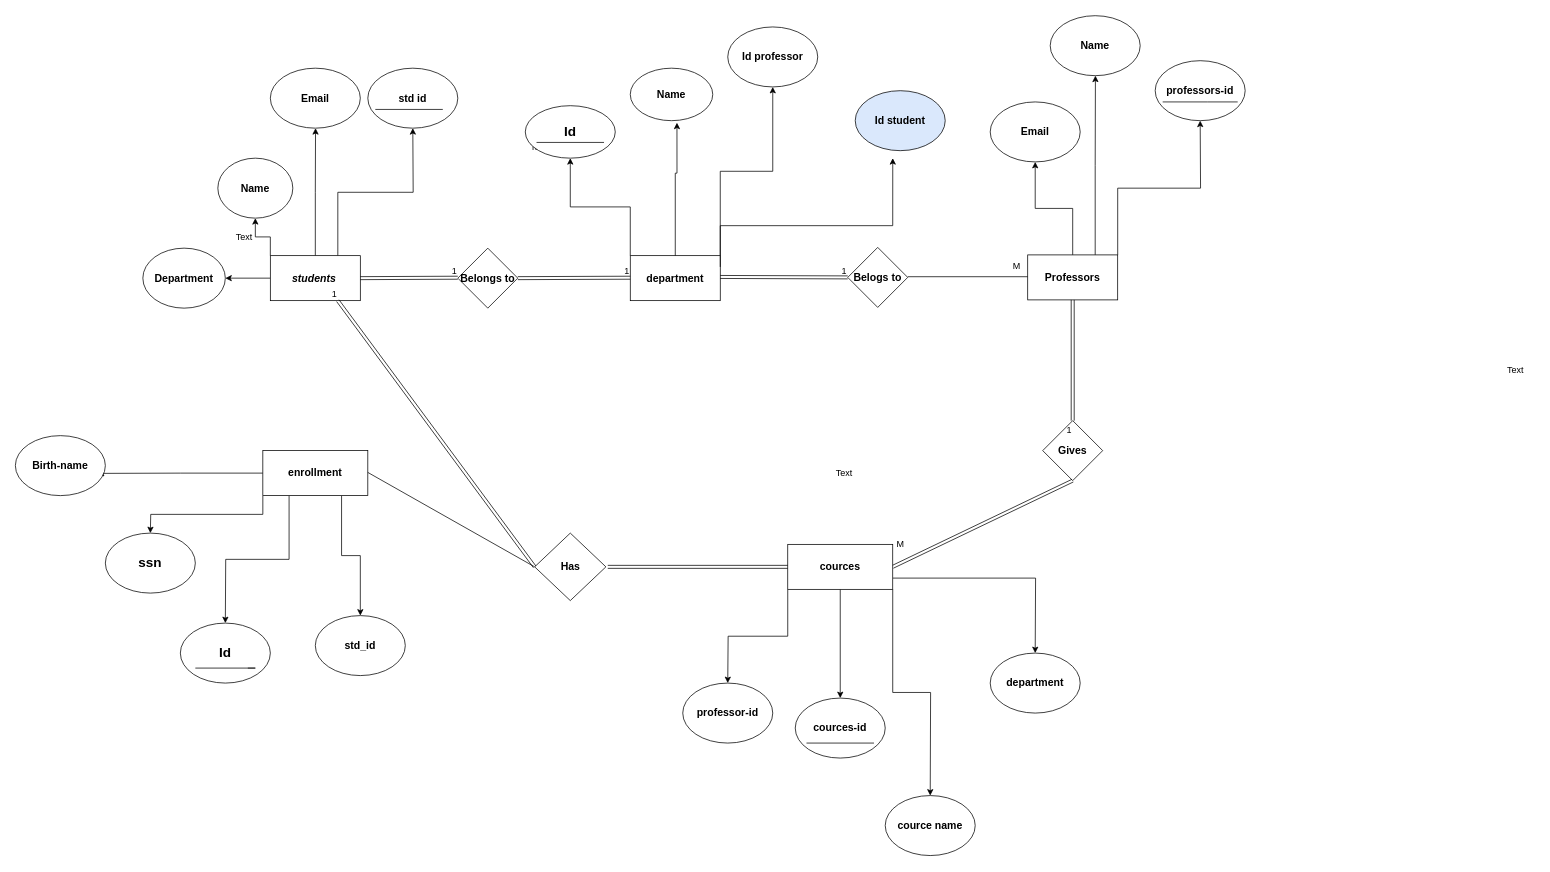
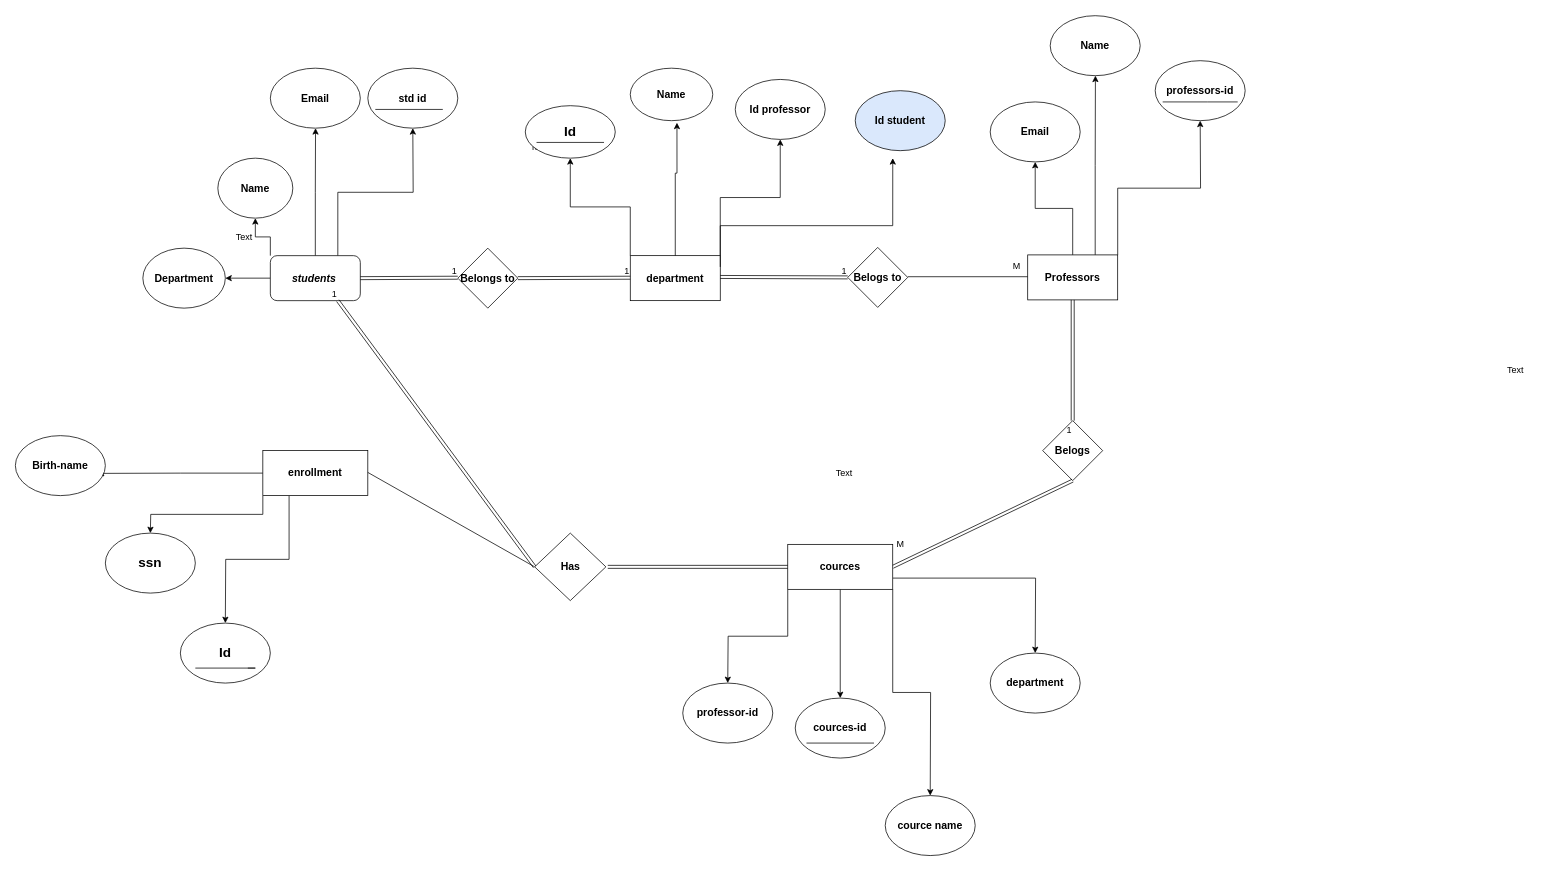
  <mxCell id="0" />
  <mxCell id="1" parent="0" />
  <mxCell id="2" style="edgeStyle=orthogonalEdgeStyle;rounded=0;orthogonalLoop=1;jettySize=auto;html=1;exitX=0;exitY=1;exitDx=0;exitDy=0;" parent="1" source="6" edge="1"><mxGeometry relative="1" as="geometry"><mxPoint x="200" y="710" as="targetPoint" /></mxGeometry></mxCell>
  <mxCell id="3" style="edgeStyle=orthogonalEdgeStyle;rounded=0;orthogonalLoop=1;jettySize=auto;html=1;exitX=0.25;exitY=1;exitDx=0;exitDy=0;" parent="1" source="6" edge="1"><mxGeometry relative="1" as="geometry"><mxPoint x="300" y="830" as="targetPoint" /></mxGeometry></mxCell>
- <mxCell id="4" style="edgeStyle=orthogonalEdgeStyle;rounded=0;orthogonalLoop=1;jettySize=auto;html=1;exitX=0.75;exitY=1;exitDx=0;exitDy=0;entryX=0.5;entryY=0;entryDx=0;entryDy=0;" parent="1" source="6" target="66" edge="1"><mxGeometry relative="1" as="geometry" /></mxCell>
  <mxCell id="5" style="edgeStyle=orthogonalEdgeStyle;rounded=0;orthogonalLoop=1;jettySize=auto;html=1;exitX=0;exitY=0.5;exitDx=0;exitDy=0;" parent="1" source="6" edge="1"><mxGeometry relative="1" as="geometry"><mxPoint x="130" y="630.385" as="targetPoint" /></mxGeometry></mxCell>
  <mxCell id="6" value="&lt;h3&gt;enrollment&lt;/h3&gt;" style="rounded=0;whiteSpace=wrap;html=1;" parent="1" vertex="1"><mxGeometry x="350" y="600" width="140" height="60" as="geometry" /></mxCell>
  <mxCell id="7" style="edgeStyle=orthogonalEdgeStyle;rounded=0;orthogonalLoop=1;jettySize=auto;html=1;exitX=0;exitY=0;exitDx=0;exitDy=0;entryX=0.5;entryY=1;entryDx=0;entryDy=0;" parent="1" source="11" target="19" edge="1"><mxGeometry relative="1" as="geometry" /></mxCell>
  <mxCell id="8" style="edgeStyle=orthogonalEdgeStyle;rounded=0;orthogonalLoop=1;jettySize=auto;html=1;exitX=0.5;exitY=0;exitDx=0;exitDy=0;" parent="1" source="11" edge="1"><mxGeometry relative="1" as="geometry"><mxPoint x="420.294" y="170" as="targetPoint" /></mxGeometry></mxCell>
  <mxCell id="9" style="edgeStyle=orthogonalEdgeStyle;rounded=0;orthogonalLoop=1;jettySize=auto;html=1;exitX=0.75;exitY=0;exitDx=0;exitDy=0;" parent="1" source="11" edge="1"><mxGeometry relative="1" as="geometry"><mxPoint x="550" y="170" as="targetPoint" /></mxGeometry></mxCell>
  <mxCell id="10" style="edgeStyle=orthogonalEdgeStyle;rounded=0;orthogonalLoop=1;jettySize=auto;html=1;exitX=0;exitY=0.5;exitDx=0;exitDy=0;" parent="1" source="11" target="20" edge="1"><mxGeometry relative="1" as="geometry"><mxPoint x="310" y="369.588" as="targetPoint" /></mxGeometry></mxCell>
- <mxCell id="11" value="&lt;h3&gt;&lt;b&gt;&amp;nbsp; &amp;nbsp; &amp;nbsp; &amp;nbsp;students&lt;/b&gt;&lt;/h3&gt;" style="rounded=0;whiteSpace=wrap;html=1;align=left;fontStyle=2" parent="1" vertex="1"><mxGeometry x="360" y="340" width="120" height="60" as="geometry" /></mxCell>
+ <mxCell id="11" value="&lt;h3&gt;&lt;b&gt;&amp;nbsp; &amp;nbsp; &amp;nbsp; &amp;nbsp;students&lt;/b&gt;&lt;/h3&gt;" style="whiteSpace=wrap;html=1;align=left;fontStyle=2;rounded=1;" parent="1" vertex="1"><mxGeometry x="360" y="340" width="120" height="60" as="geometry" /></mxCell>
  <mxCell id="12" value="&lt;h3&gt;Belongs to&lt;/h3&gt;" style="rhombus;whiteSpace=wrap;html=1;" parent="1" vertex="1"><mxGeometry x="610" y="330" width="80" height="80" as="geometry" /></mxCell>
  <mxCell id="13" style="edgeStyle=orthogonalEdgeStyle;rounded=0;orthogonalLoop=1;jettySize=auto;html=1;exitX=0;exitY=0;exitDx=0;exitDy=0;" parent="1" source="15" target="28" edge="1"><mxGeometry relative="1" as="geometry"><mxPoint x="790" y="250" as="targetPoint" /></mxGeometry></mxCell>
  <mxCell id="14" style="edgeStyle=orthogonalEdgeStyle;rounded=0;orthogonalLoop=1;jettySize=auto;html=1;exitX=1;exitY=0;exitDx=0;exitDy=0;entryX=0.5;entryY=1;entryDx=0;entryDy=0;" parent="1" source="15" target="22" edge="1"><mxGeometry relative="1" as="geometry" /></mxCell>
  <mxCell id="15" value="&lt;h3&gt;department&lt;/h3&gt;" style="rounded=0;whiteSpace=wrap;html=1;" parent="1" vertex="1"><mxGeometry x="840" y="340" width="120" height="60" as="geometry" /></mxCell>
  <mxCell id="16" value="Text" style="text;html=1;align=center;verticalAlign=middle;resizable=0;points=[];autosize=1;strokeColor=none;fillColor=none;" parent="1" vertex="1"><mxGeometry x="300" width="50" height="30" as="geometry" y="300" /></mxCell>
  <mxCell id="17" value="&lt;h3&gt;std id&lt;/h3&gt;" style="ellipse;whiteSpace=wrap;html=1;" parent="1" vertex="1"><mxGeometry x="490" y="90" width="120" height="80" as="geometry" /></mxCell>
  <mxCell id="18" value="&lt;h3&gt;Email&lt;/h3&gt;" style="ellipse;whiteSpace=wrap;html=1;" parent="1" vertex="1"><mxGeometry x="360" y="90" width="120" height="80" as="geometry" /></mxCell>
  <mxCell id="19" value="&lt;h3&gt;Name&lt;/h3&gt;" style="ellipse;whiteSpace=wrap;html=1;fontStyle=1" parent="1" vertex="1"><mxGeometry x="290" y="210" width="100" height="80" as="geometry" /></mxCell>
  <mxCell id="20" value="&lt;h3&gt;Department&lt;/h3&gt;" style="ellipse;whiteSpace=wrap;html=1;" parent="1" vertex="1"><mxGeometry x="190" y="330" width="110" height="80" as="geometry" /></mxCell>
  <mxCell id="21" value="" style="line;strokeWidth=1;rotatable=0;dashed=0;labelPosition=right;align=left;verticalAlign=middle;spacingTop=0;spacingLeft=6;points=[];portConstraint=eastwest;" parent="1" vertex="1"><mxGeometry x="500" y="140" width="90" height="10" as="geometry" /></mxCell>
- <mxCell id="22" value="&lt;h3&gt;Id professor&lt;/h3&gt;" style="ellipse;whiteSpace=wrap;html=1;" parent="1" vertex="1"><mxGeometry x="970" y="35" width="120" height="80" as="geometry" /></mxCell>
+ <mxCell id="22" value="&lt;h3&gt;Id professor&lt;/h3&gt;" style="ellipse;whiteSpace=wrap;html=1;" parent="1" vertex="1"><mxGeometry x="980" y="105" width="120" height="80" as="geometry" /></mxCell>
  <mxCell id="23" value="&lt;h3&gt;Name&lt;/h3&gt;" style="ellipse;whiteSpace=wrap;html=1;" parent="1" vertex="1"><mxGeometry x="840" y="90" width="110" height="70" as="geometry" /></mxCell>
  <mxCell id="24" style="edgeStyle=orthogonalEdgeStyle;rounded=0;orthogonalLoop=1;jettySize=auto;html=1;entryX=0.566;entryY=1.039;entryDx=0;entryDy=0;entryPerimeter=0;" parent="1" source="15" target="23" edge="1"><mxGeometry relative="1" as="geometry"><Array as="points"><mxPoint x="900" y="230" /><mxPoint x="902" y="230" /></Array></mxGeometry></mxCell>
  <mxCell id="25" value="" style="endArrow=none;html=1;rounded=0;" parent="1" source="28" edge="1"><mxGeometry relative="1" as="geometry"><mxPoint x="720" y="190" as="sourcePoint" /><mxPoint x="800" y="190.41" as="targetPoint" /><Array as="points" /></mxGeometry></mxCell>
  <mxCell id="26" value="" style="endArrow=none;html=1;rounded=0;" parent="1" target="28" edge="1"><mxGeometry relative="1" as="geometry"><mxPoint x="720" y="190" as="sourcePoint" /><mxPoint x="800" y="190.41" as="targetPoint" /><Array as="points" /></mxGeometry></mxCell>
  <mxCell id="27" value="Text" style="edgeLabel;html=1;align=center;verticalAlign=middle;resizable=0;points=[];" parent="26" vertex="1" connectable="0"><mxGeometry x="-0.15" y="4" relative="1" as="geometry"><mxPoint as="offset" /></mxGeometry></mxCell>
  <mxCell id="28" value="&lt;h2&gt;Id&lt;/h2&gt;" style="ellipse;whiteSpace=wrap;html=1;" parent="1" vertex="1"><mxGeometry x="700" y="140" width="120" height="70" as="geometry" /></mxCell>
  <mxCell id="29" value="" style="shape=link;html=1;rounded=0;exitX=1;exitY=0.5;exitDx=0;exitDy=0;" parent="1" source="11" edge="1"><mxGeometry relative="1" as="geometry"><mxPoint x="490" y="369.41" as="sourcePoint" /><mxPoint x="610" y="369.41" as="targetPoint" /></mxGeometry></mxCell>
  <mxCell id="30" value="1" style="resizable=0;html=1;whiteSpace=wrap;align=right;verticalAlign=bottom;" parent="29" connectable="0" vertex="1"><mxGeometry x="1" relative="1" as="geometry" /></mxCell>
  <mxCell id="31" value="" style="shape=link;html=1;rounded=0;exitX=1;exitY=0.5;exitDx=0;exitDy=0;" parent="1" source="12" edge="1"><mxGeometry relative="1" as="geometry"><mxPoint x="700" y="369" as="sourcePoint" /><mxPoint x="840" y="369.41" as="targetPoint" /></mxGeometry></mxCell>
  <mxCell id="32" value="1" style="resizable=0;html=1;whiteSpace=wrap;align=right;verticalAlign=bottom;" parent="31" connectable="0" vertex="1"><mxGeometry x="1" relative="1" as="geometry" /></mxCell>
  <mxCell id="33" value="&lt;h3&gt;Id student&lt;/h3&gt;" style="ellipse;whiteSpace=wrap;html=1;fillColor=#dae8fc;" parent="1" vertex="1"><mxGeometry x="1140" y="120" width="120" height="80" as="geometry" /></mxCell>
  <mxCell id="34" style="edgeStyle=orthogonalEdgeStyle;rounded=0;orthogonalLoop=1;jettySize=auto;html=1;exitX=1;exitY=0.25;exitDx=0;exitDy=0;entryX=0.417;entryY=1.125;entryDx=0;entryDy=0;entryPerimeter=0;" parent="1" source="15" target="33" edge="1"><mxGeometry relative="1" as="geometry"><Array as="points"><mxPoint x="960" y="300" /><mxPoint x="1190" y="300" /></Array></mxGeometry></mxCell>
  <mxCell id="35" value="" style="line;strokeWidth=1;fillColor=none;align=left;verticalAlign=middle;spacingTop=-1;spacingLeft=3;spacingRight=3;rotatable=0;labelPosition=right;points=[];portConstraint=eastwest;strokeColor=inherit;" parent="1" vertex="1"><mxGeometry x="715" y="185" width="90" height="8" as="geometry" /></mxCell>
  <mxCell id="36" style="edgeStyle=orthogonalEdgeStyle;rounded=0;orthogonalLoop=1;jettySize=auto;html=1;entryX=0.5;entryY=1;entryDx=0;entryDy=0;" parent="1" source="39" target="46" edge="1"><mxGeometry relative="1" as="geometry" /></mxCell>
  <mxCell id="37" style="edgeStyle=orthogonalEdgeStyle;rounded=0;orthogonalLoop=1;jettySize=auto;html=1;exitX=0.75;exitY=0;exitDx=0;exitDy=0;" parent="1" source="39" edge="1"><mxGeometry relative="1" as="geometry"><mxPoint x="1460.294" y="100" as="targetPoint" /></mxGeometry></mxCell>
  <mxCell id="38" style="edgeStyle=orthogonalEdgeStyle;rounded=0;orthogonalLoop=1;jettySize=auto;html=1;exitX=1;exitY=0;exitDx=0;exitDy=0;" parent="1" source="39" edge="1"><mxGeometry relative="1" as="geometry"><mxPoint x="1600" y="160" as="targetPoint" /></mxGeometry></mxCell>
  <mxCell id="39" value="&lt;h3&gt;Professors&lt;/h3&gt;" style="rounded=0;whiteSpace=wrap;html=1;" parent="1" vertex="1"><mxGeometry x="1370" y="339" width="120" height="60" as="geometry" /></mxCell>
  <mxCell id="40" value="&lt;h3&gt;Belogs to&lt;/h3&gt;" style="rhombus;whiteSpace=wrap;html=1;" parent="1" vertex="1"><mxGeometry x="1130" y="329" width="80" height="80" as="geometry" /></mxCell>
  <mxCell id="41" value="Text" style="text;html=1;align=center;verticalAlign=middle;resizable=0;points=[];autosize=1;strokeColor=none;fillColor=none;" parent="1" vertex="1"><mxGeometry x="1995" y="478" width="50" height="30" as="geometry" /></mxCell>
  <mxCell id="42" value="" style="shape=link;html=1;rounded=0;entryX=0;entryY=0.5;entryDx=0;entryDy=0;" parent="1" target="40" edge="1"><mxGeometry relative="1" as="geometry"><mxPoint x="960" y="368.41" as="sourcePoint" /><mxPoint x="1120" y="368.41" as="targetPoint" /></mxGeometry></mxCell>
  <mxCell id="43" value="1" style="resizable=0;html=1;whiteSpace=wrap;align=right;verticalAlign=bottom;" parent="42" connectable="0" vertex="1"><mxGeometry x="1" relative="1" as="geometry" /></mxCell>
  <mxCell id="44" value="&lt;h3&gt;professors-id&lt;/h3&gt;" style="ellipse;whiteSpace=wrap;html=1;" parent="1" vertex="1"><mxGeometry x="1540" y="80" width="120" height="80" as="geometry" /></mxCell>
  <mxCell id="45" value="&lt;h3&gt;Name&lt;/h3&gt;" style="ellipse;whiteSpace=wrap;html=1;" parent="1" vertex="1"><mxGeometry x="1400" y="20" width="120" height="80" as="geometry" /></mxCell>
  <mxCell id="46" value="&lt;h3&gt;Email&lt;/h3&gt;" style="ellipse;whiteSpace=wrap;html=1;" parent="1" vertex="1"><mxGeometry x="1320" y="135" width="120" height="80" as="geometry" /></mxCell>
  <mxCell id="47" value="Text" style="text;html=1;align=center;verticalAlign=middle;resizable=0;points=[];autosize=1;strokeColor=none;fillColor=none;" parent="1" vertex="1"><mxGeometry x="1100" y="615" width="50" height="30" as="geometry" /></mxCell>
  <mxCell id="48" value="" style="endArrow=none;html=1;rounded=0;" parent="1" edge="1"><mxGeometry relative="1" as="geometry"><mxPoint x="1550" y="135" as="sourcePoint" /><mxPoint x="1650" y="135" as="targetPoint" /><Array as="points"><mxPoint x="1610" y="135" /></Array></mxGeometry></mxCell>
- <mxCell id="49" value="&lt;h3&gt;Gives&lt;/h3&gt;" style="rhombus;whiteSpace=wrap;html=1;" parent="1" vertex="1"><mxGeometry x="1390" y="560" width="80" height="80" as="geometry" /></mxCell>
+ <mxCell id="49" value="&lt;h3&gt;Belogs&lt;/h3&gt;" style="rhombus;whiteSpace=wrap;html=1;" parent="1" vertex="1"><mxGeometry x="1390" y="560" width="80" height="80" as="geometry" /></mxCell>
  <mxCell id="50" value="" style="shape=link;html=1;rounded=0;exitX=0.5;exitY=1;exitDx=0;exitDy=0;" parent="1" source="39" edge="1"><mxGeometry relative="1" as="geometry"><mxPoint x="1420" y="420" as="sourcePoint" /><mxPoint x="1430" y="560" as="targetPoint" /></mxGeometry></mxCell>
  <mxCell id="51" value="1" style="resizable=0;html=1;whiteSpace=wrap;align=right;verticalAlign=bottom;" parent="50" connectable="0" vertex="1"><mxGeometry x="1" relative="1" as="geometry"><mxPoint y="21" as="offset" /></mxGeometry></mxCell>
  <mxCell id="52" value="" style="shape=link;html=1;rounded=0;entryX=0.5;entryY=1;entryDx=0;entryDy=0;exitX=1;exitY=0.5;exitDx=0;exitDy=0;" parent="1" source="57" target="49" edge="1"><mxGeometry width="100" relative="1" as="geometry"><mxPoint x="1200" y="770" as="sourcePoint" /><mxPoint x="1370" y="740" as="targetPoint" /></mxGeometry></mxCell>
  <mxCell id="53" style="edgeStyle=orthogonalEdgeStyle;rounded=0;orthogonalLoop=1;jettySize=auto;html=1;exitX=0;exitY=1;exitDx=0;exitDy=0;" parent="1" source="57" edge="1"><mxGeometry relative="1" as="geometry"><mxPoint x="970" y="910" as="targetPoint" /></mxGeometry></mxCell>
  <mxCell id="54" style="edgeStyle=orthogonalEdgeStyle;rounded=0;orthogonalLoop=1;jettySize=auto;html=1;exitX=0.5;exitY=1;exitDx=0;exitDy=0;" parent="1" source="57" target="63" edge="1"><mxGeometry relative="1" as="geometry" /></mxCell>
  <mxCell id="55" style="edgeStyle=orthogonalEdgeStyle;rounded=0;orthogonalLoop=1;jettySize=auto;html=1;exitX=1;exitY=1;exitDx=0;exitDy=0;" parent="1" source="57" edge="1"><mxGeometry relative="1" as="geometry"><mxPoint x="1240" y="1060" as="targetPoint" /></mxGeometry></mxCell>
  <mxCell id="56" style="edgeStyle=orthogonalEdgeStyle;rounded=0;orthogonalLoop=1;jettySize=auto;html=1;exitX=1;exitY=0.75;exitDx=0;exitDy=0;" parent="1" source="57" edge="1"><mxGeometry relative="1" as="geometry"><mxPoint x="1380" y="870" as="targetPoint" /></mxGeometry></mxCell>
  <mxCell id="57" value="&lt;h3&gt;cources&lt;/h3&gt;" style="rounded=0;whiteSpace=wrap;html=1;" parent="1" vertex="1"><mxGeometry x="1050" y="725" width="140" height="60" as="geometry" /></mxCell>
  <mxCell id="58" value="&lt;h3&gt;Has&lt;/h3&gt;" style="rhombus;whiteSpace=wrap;html=1;" parent="1" vertex="1"><mxGeometry x="712.5" y="710" width="95" height="90" as="geometry" /></mxCell>
  <mxCell id="59" value="" style="shape=link;html=1;rounded=0;exitX=0;exitY=0.5;exitDx=0;exitDy=0;entryX=0.75;entryY=1;entryDx=0;entryDy=0;" parent="1" source="58" target="11" edge="1"><mxGeometry relative="1" as="geometry"><mxPoint x="520" y="600" as="sourcePoint" /><mxPoint x="680" y="600" as="targetPoint" /></mxGeometry></mxCell>
  <mxCell id="60" value="1" style="resizable=0;html=1;whiteSpace=wrap;align=right;verticalAlign=bottom;" parent="59" connectable="0" vertex="1"><mxGeometry x="1" relative="1" as="geometry" /></mxCell>
  <mxCell id="61" value="&lt;h3&gt;cource name&lt;/h3&gt;" style="ellipse;whiteSpace=wrap;html=1;" parent="1" vertex="1"><mxGeometry x="1180" y="1060" width="120" height="80" as="geometry" /></mxCell>
  <mxCell id="62" value="&lt;h3&gt;professor-id&lt;/h3&gt;" style="ellipse;whiteSpace=wrap;html=1;" parent="1" vertex="1"><mxGeometry x="910" y="910" width="120" height="80" as="geometry" /></mxCell>
  <mxCell id="63" value="&lt;h3&gt;cources-id&lt;/h3&gt;" style="ellipse;whiteSpace=wrap;html=1;" parent="1" vertex="1"><mxGeometry x="1060" y="930" width="120" height="80" as="geometry" /></mxCell>
  <mxCell id="64" value="&lt;h3&gt;department&lt;/h3&gt;" style="ellipse;whiteSpace=wrap;html=1;" parent="1" vertex="1"><mxGeometry x="1320" y="870" width="120" height="80" as="geometry" /></mxCell>
  <mxCell id="65" value="" style="shape=link;html=1;rounded=0;entryX=0;entryY=0.5;entryDx=0;entryDy=0;" parent="1" target="57" edge="1"><mxGeometry width="100" relative="1" as="geometry"><mxPoint x="810" y="755" as="sourcePoint" /><mxPoint x="980" y="754.23" as="targetPoint" /></mxGeometry></mxCell>
- <mxCell id="66" value="&lt;h3&gt;std_id&lt;/h3&gt;" style="ellipse;whiteSpace=wrap;html=1;" parent="1" vertex="1"><mxGeometry x="420" y="820" width="120" height="80" as="geometry" /></mxCell>
  <mxCell id="67" value="&lt;h2&gt;Id&lt;/h2&gt;" style="ellipse;whiteSpace=wrap;html=1;" parent="1" vertex="1"><mxGeometry x="240" y="830" width="120" height="80" as="geometry" /></mxCell>
  <mxCell id="68" value="&lt;h3&gt;Birth-name&lt;/h3&gt;" style="ellipse;whiteSpace=wrap;html=1;" parent="1" vertex="1"><mxGeometry x="20" y="580" width="120" height="80" as="geometry" /></mxCell>
  <mxCell id="69" value="&lt;h2&gt;ssn&lt;/h2&gt;" style="ellipse;whiteSpace=wrap;html=1;" parent="1" vertex="1"><mxGeometry x="140" y="710" width="120" height="80" as="geometry" /></mxCell>
  <mxCell id="70" value="" style="line;strokeWidth=1;rotatable=0;dashed=0;labelPosition=right;align=left;verticalAlign=middle;spacingTop=0;spacingLeft=6;points=[];portConstraint=eastwest;" parent="1" vertex="1"><mxGeometry x="1075" y="960" width="90" height="60" as="geometry" /></mxCell>
  <mxCell id="71" value="" style="endArrow=none;html=1;rounded=0;" parent="1" edge="1"><mxGeometry relative="1" as="geometry"><mxPoint x="260" y="890" as="sourcePoint" /><mxPoint x="330" y="890" as="targetPoint" /><Array as="points"><mxPoint x="340" y="890" /></Array></mxGeometry></mxCell>
  <mxCell id="72" value="M" style="text;html=1;align=center;verticalAlign=middle;resizable=0;points=[];autosize=1;strokeColor=none;fillColor=none;" parent="1" vertex="1"><mxGeometry x="1185" y="710" width="30" height="30" as="geometry" /></mxCell>
  <mxCell id="73" value="" style="endArrow=none;html=1;rounded=0;entryX=0;entryY=0.5;entryDx=0;entryDy=0;" edge="1" parent="1" target="58"><mxGeometry relative="1" as="geometry"><mxPoint x="490" y="629.09" as="sourcePoint" /><mxPoint x="650" y="629.09" as="targetPoint" /></mxGeometry></mxCell>
  <mxCell id="74" value="" style="endArrow=none;html=1;rounded=0;" edge="1" parent="1"><mxGeometry relative="1" as="geometry"><mxPoint x="1210" y="368.09" as="sourcePoint" /><mxPoint x="1370" y="368.09" as="targetPoint" /></mxGeometry></mxCell>
  <mxCell id="75" value="M" style="text;html=1;align=center;verticalAlign=middle;resizable=0;points=[];autosize=1;strokeColor=none;fillColor=none;" vertex="1" parent="1"><mxGeometry x="1340" y="339" width="30" height="30" as="geometry" /></mxCell>
